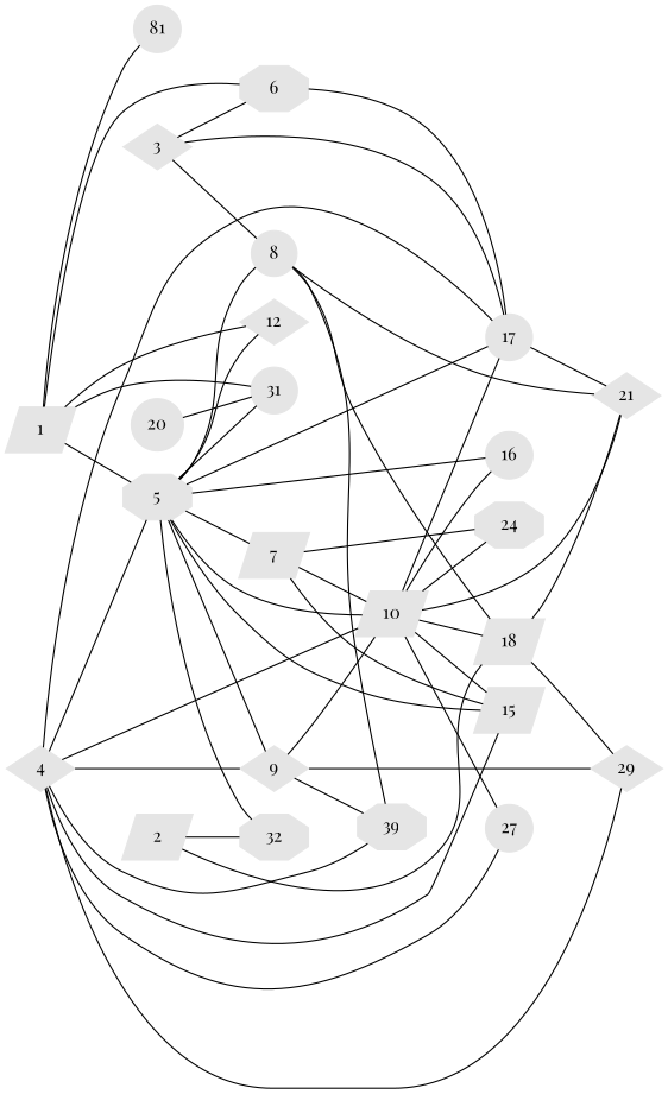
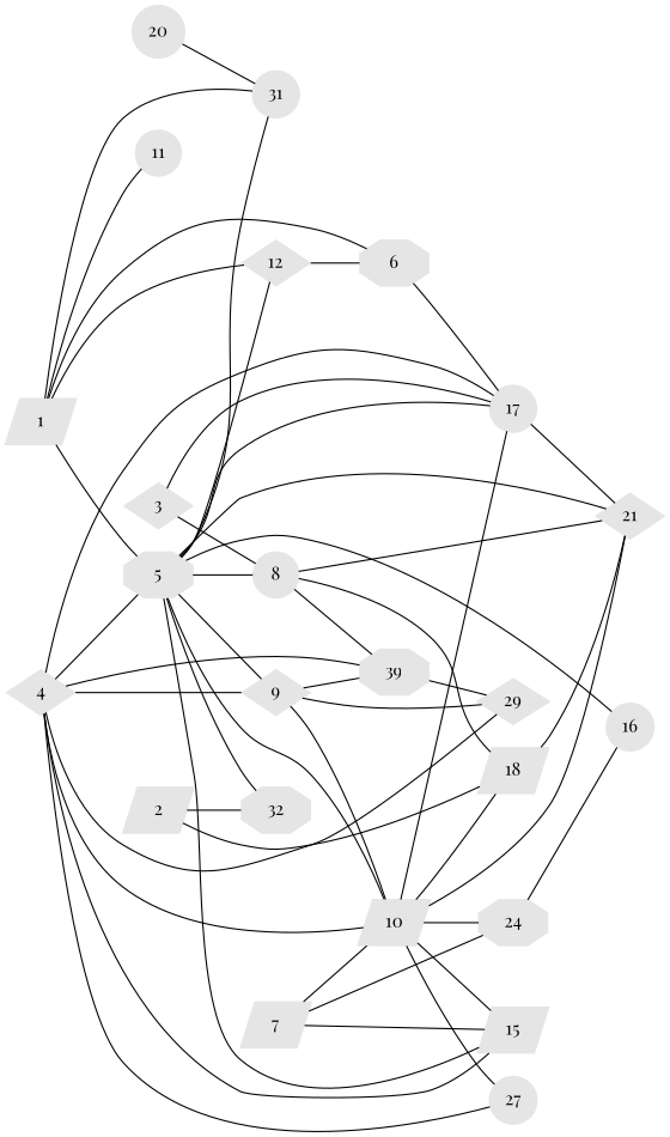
  graph {
    fontname="Playfair Display"
    rankdir=LR
    node [color=gray90 fontname="Playfair Display" shape=circle style=filled]
    edge [fontname="Playfair Display" weight=1.0]
    5 [shape=octagon]
    1 [shape=parallelogram]
    6 [shape=octagon]
-   11 [label=81]
+   11
    12 [shape=diamond]
    31
    32 [shape=octagon]
    8
    17
    9 [shape=diamond]
    10 [shape=parallelogram]
    15 [shape=parallelogram]
    16
    21 [shape=diamond]
    2 [shape=parallelogram]
    18 [shape=parallelogram]
    3 [shape=diamond]
    n18 [label=39 shape=octagon]
    4 [shape=diamond]
    27
    29 [shape=diamond]
    n22 [label=24 shape=octagon]
    7 [shape=parallelogram]
    20
    5 -- 12 [weight=3.0]
    5 -- 31
    5 -- 32
    5 -- 8 [weight=4.0]
    5 -- 17
    5 -- 9 [weight=4.0]
    5 -- 10 [weight=3.0]
    5 -- 15
    5 -- 16
-   5 -- 7
+   5 -- 21
    1 -- 5 [weight=4.0]
    1 -- 6
    1 -- 11
    1 -- 12
    1 -- 31
    6 -- 17
    8 -- 21
    8 -- 18 [weight=2.0]
    8 -- n18 [weight=3.0]
    17 -- 21 [weight=2.0]
    9 -- 10 [weight=2.0]
    9 -- n18
    9 -- 29
    10 -- 17 [weight=2.0]
    10 -- 15
-   10 -- 16
+   n22 -- 16
    10 -- 21
    10 -- 18
    10 -- 27 [weight=2.0]
    10 -- n22
    2 -- 32
    2 -- 18
    18 -- 21
-   3 -- 6 [weight=4.0]
+   12 -- 6 [weight=4.0]
    3 -- 8 [weight=2.0]
    3 -- 17
-   18 -- 29
+   n18 -- 29
    4 -- 5 [weight=2.0]
    4 -- 17
    4 -- 9
    4 -- 10
    4 -- 15
    4 -- n18
    4 -- 27
    4 -- 29
    7 -- 10
    7 -- 15 [weight=2.0]
    7 -- n22
    20 -- 31
  }
